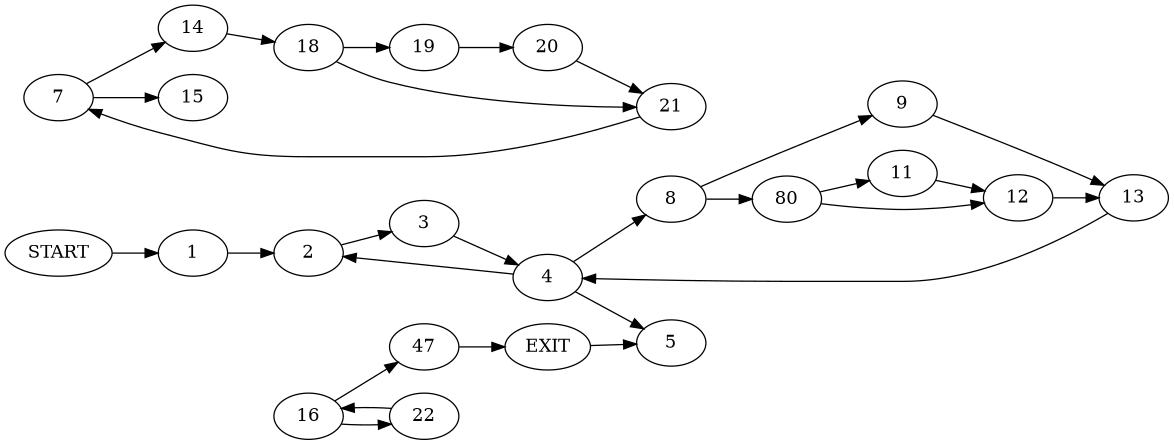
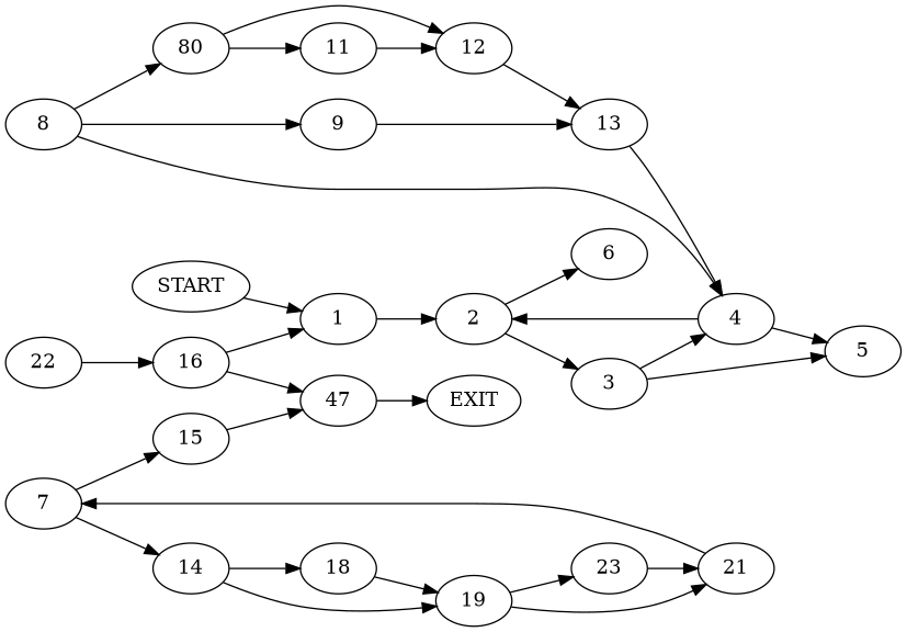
  digraph {
    rankdir=LR
    n1 [label=START]
    1
    2
    n4 [label=EXIT]
    3
+   6
    4
    5
    8
    9
    n11 [label=80]
    7
    14
    15
    18
    19
    n17 [label=47]
    13
    11
    12
-   20
+   20 [label=23]
    21
    16
    22
    n1 -> 1
    1 -> 2
    2 -> 3
+   2 -> 6
    3 -> 4
-   n4 -> 5
+   3 -> 5
    4 -> 2
    4 -> 5
-   4 -> 8
+   8 -> 4
    8 -> 9
    8 -> n11
    9 -> 13
    n11 -> 11
    n11 -> 12
    7 -> 14
    7 -> 15
    14 -> 18
+   14 -> 19
+   15 -> n17
    18 -> 19
    19 -> 20
-   18 -> 21
+   19 -> 21
    n17 -> n4
    13 -> 4
    11 -> 12
    12 -> 13
    20 -> 21
    21 -> 7
    16 -> n17
-   16 -> 22
+   16 -> 1
    22 -> 16
  }
